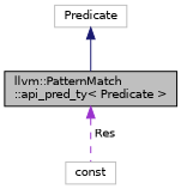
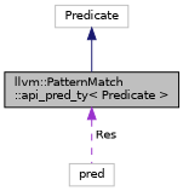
  digraph {
    node [color=grey75 fontname=Helvetica fontsize=10 shape=record]
    edge [dir=back fontname=Helvetica fontsize=10 labelfontname=Helvetica labelfontsize=10]
    n1 [color=black fillcolor=grey75 fontcolor=black height=0.2 label="llvm::PatternMatch\l::api_pred_ty\< Predicate \>" style=filled width=0.4]
-   n2 [height=0.2 label=const width=0.4]
+   n2 [height=0.2 label=pred width=0.4]
    n3 [height=0.2 label=Predicate width=0.4]
    n1 -> n2 [color=darkorchid3 label=" Res" style=dashed]
    n3 -> n1 [color=midnightblue style=solid]
  }
